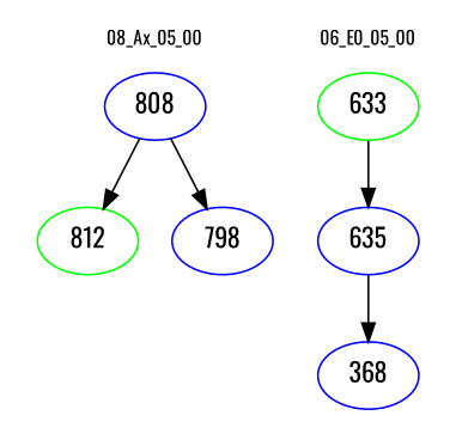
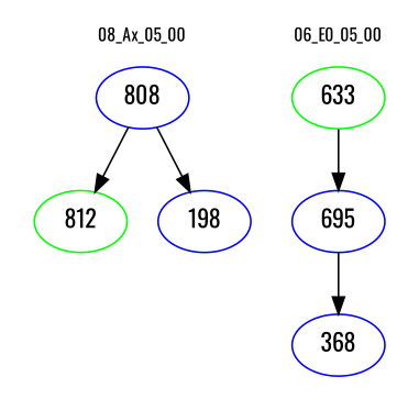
  digraph {
    fontname=Oswald
    node [color=blue fontname=Oswald]
    edge [color=black fontname=Oswald]
    n1 [color=green label=812]
    n2 [label=808]
-   n3 [label=798]
+   n3 [label=198]
    n4 [color=green label=633]
-   n5 [label=635]
+   n5 [label=695]
    n6 [label=368]
    subgraph cluster_1 {
      color=white
      fontsize=10
      label="08_Ax_05_00"
      n1
      n2
      n3
    }
    subgraph cluster_2 {
      color=white
      fontsize=10
      label="06_E0_05_00"
      n4
      n5
      n6
    }
    n2 -> n1
    n2 -> n3
    n4 -> n5
    n5 -> n6
  }
